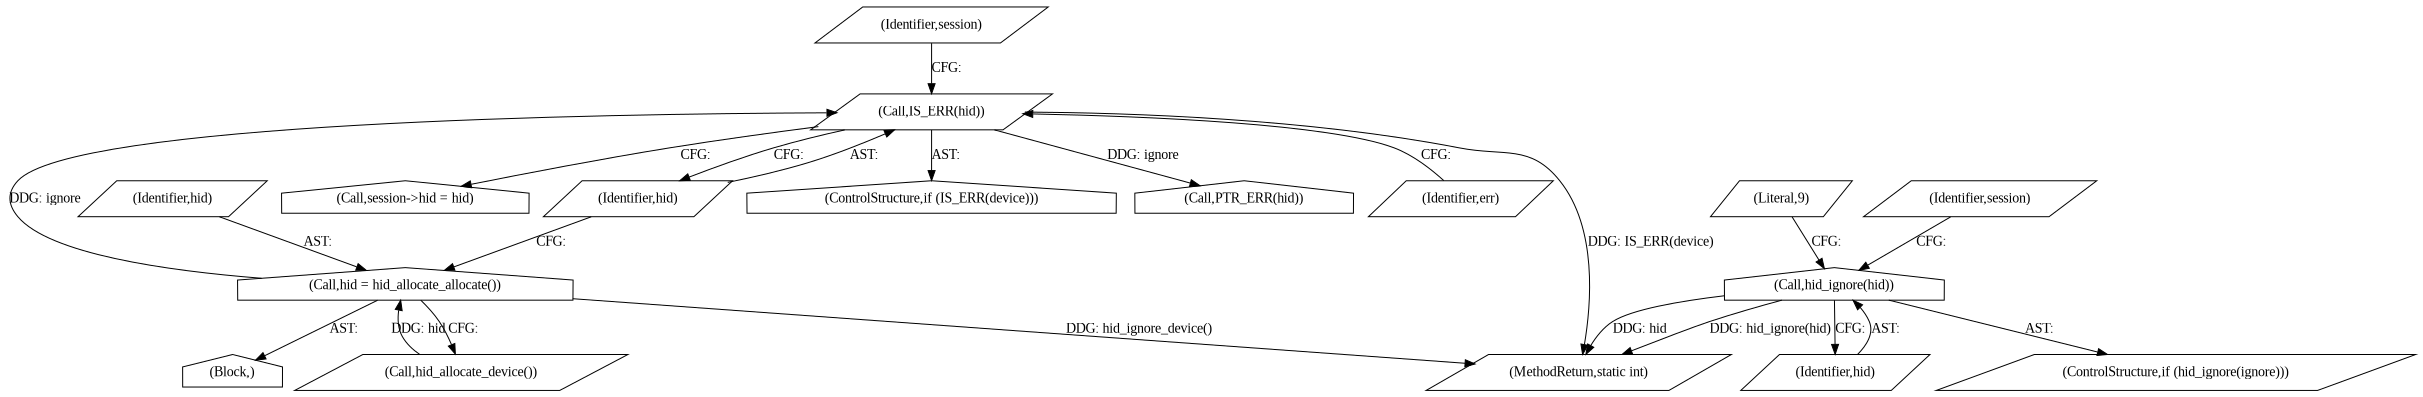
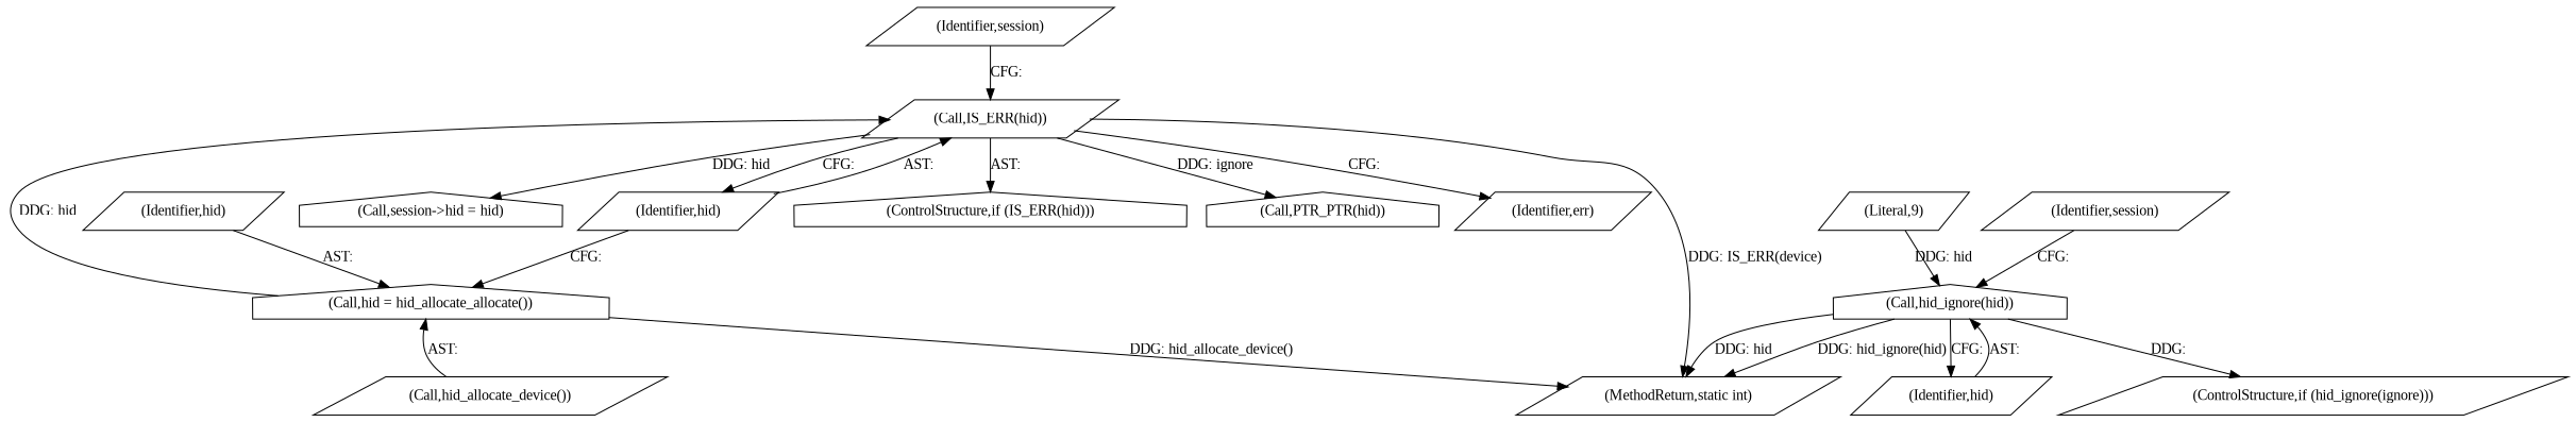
  digraph {
    fontname="Liberation Serif"
    node [fontname="Liberation Serif" shape=parallelogram]
    edge [fontname="Liberation Serif"]
    n1 [label="(Call,hid_ignore(hid))" shape=house]
    n2 [label="(Identifier,hid)"]
    n3 [label="(MethodReturn,static int)"]
    n4 [label="(ControlStructure,if (hid_ignore(ignore)))"]
    n5 [label="(Call,IS_ERR(hid))"]
    n6 [label="(Call,session->hid = hid)" shape=house]
    n7 [label="(Identifier,hid)"]
-   n8 [label="(ControlStructure,if (IS_ERR(device)))" shape=house]
-   n9 [label="(Call,PTR_ERR(hid))" shape=house]
+   n8 [label="(ControlStructure,if (IS_ERR(hid)))" shape=house]
+   n9 [label="(Call,PTR_PTR(hid))" shape=house]
    n10 [label="(Call,hid = hid_allocate_allocate())" shape=house]
    n11 [label="(Call,hid_allocate_device())"]
-   n12 [label="(Block,)" shape=house]
    n13 [label="(Identifier,err)"]
    n14 [label="(Literal,9)"]
    n15 [label="(Identifier,session)"]
    n16 [label="(Identifier,session)"]
    n17 [label="(Identifier,hid)"]
    n1 -> n2 [label="CFG: "]
    n1 -> n3 [label="DDG: hid"]
    n1 -> n3 [label="DDG: hid_ignore(hid)"]
-   n1 -> n4 [label="AST: "]
+   n1 -> n4 [label="DDG: "]
    n2 -> n1 [label="AST: "]
    n5 -> n3 [label="DDG: IS_ERR(device)"]
-   n5 -> n6 [label="CFG: "]
+   n5 -> n6 [label="DDG: hid"]
    n5 -> n7 [label="CFG: "]
    n5 -> n8 [label="AST: "]
    n5 -> n9 [label="DDG: ignore"]
    n7 -> n5 [label="AST: "]
    n7 -> n10 [label="CFG: "]
-   n10 -> n3 [label="DDG: hid_ignore_device()"]
-   n10 -> n5 [label="DDG: ignore"]
-   n10 -> n11 [label="CFG: "]
-   n10 -> n12 [label="AST: "]
-   n11 -> n10 [label="DDG: hid"]
-   n13 -> n5 [label="CFG: "]
-   n14 -> n1 [label="CFG: "]
+   n10 -> n3 [label="DDG: hid_allocate_device()"]
+   n10 -> n5 [label="DDG: hid"]
+   n11 -> n10 [label="AST: "]
+   n5 -> n13 [label="CFG: "]
+   n14 -> n1 [label="DDG: hid"]
    n15 -> n1 [label="CFG: "]
    n16 -> n5 [label="CFG: "]
    n17 -> n10 [label="AST: "]
  }
